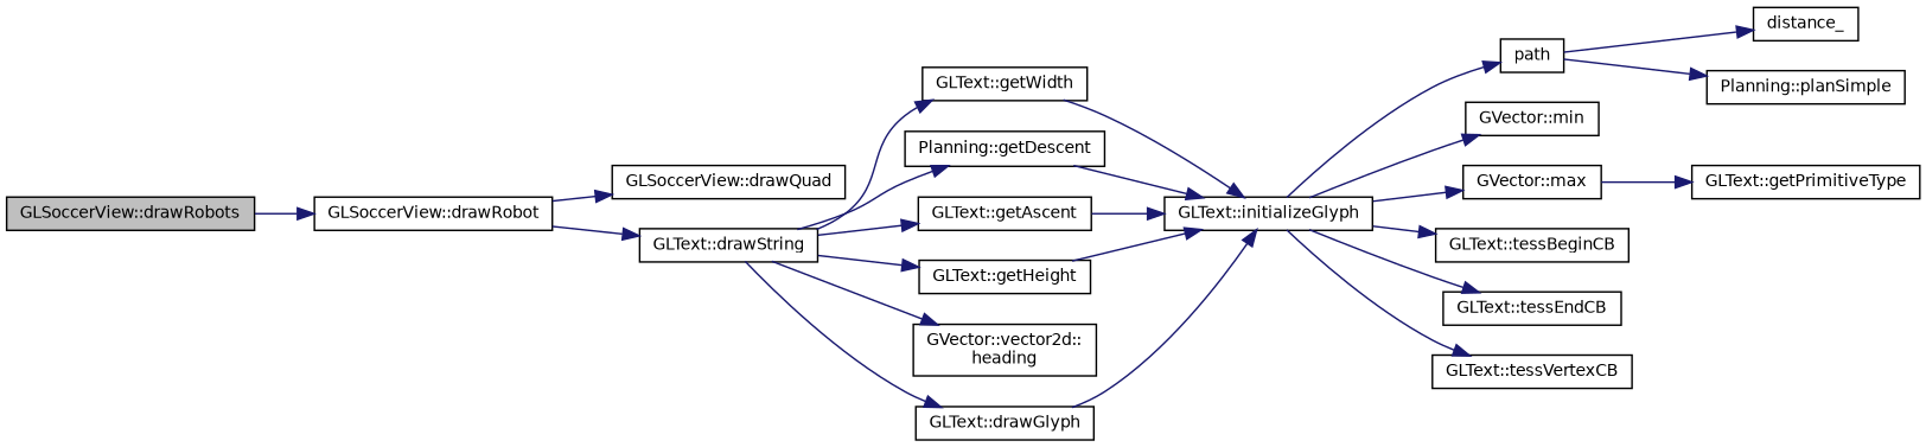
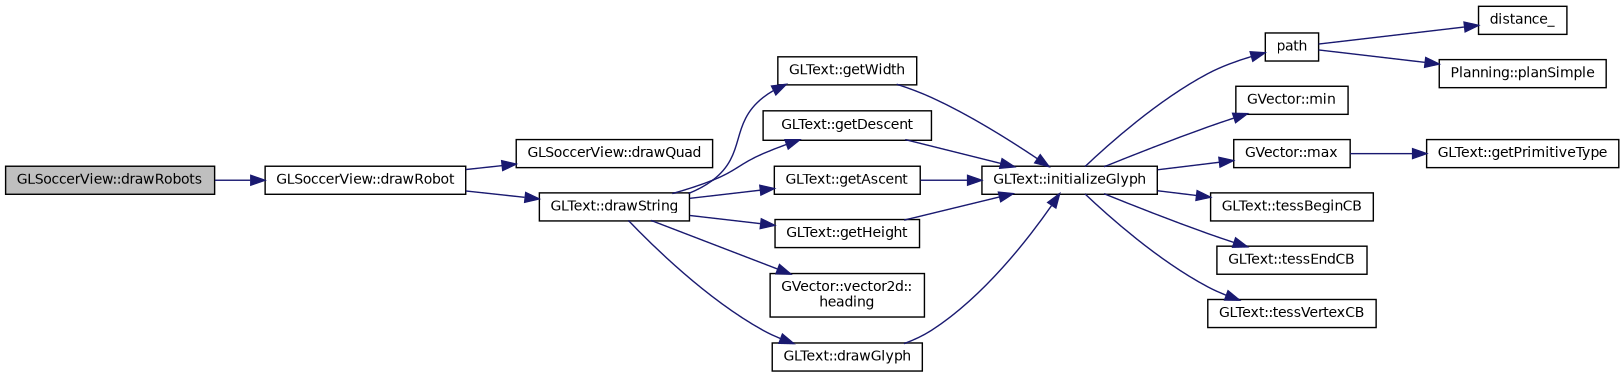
  digraph {
    rankdir=LR
    node [color=black fillcolor=white fontname=Helvetica fontsize=10 shape=record style=filled]
    edge [color=midnightblue fontname=Helvetica fontsize=10 labelfontname=Helvetica labelfontsize=10 style=solid]
    n1 [fillcolor=grey75 fontcolor=black height=0.2 label="GLSoccerView::drawRobots" width=0.4]
    n2 [height=0.2 label="GLSoccerView::drawRobot" width=0.4]
    n3 [height=0.2 label="GLSoccerView::drawQuad" width=0.4]
    n4 [height=0.2 label="GLText::drawString" width=0.4]
    n5 [height=0.2 label="GLText::getWidth" width=0.4]
-   n6 [height=0.2 label="Planning::getDescent" width=0.4]
+   n6 [height=0.2 label="GLText::getDescent" width=0.4]
    n7 [height=0.2 label="GLText::getAscent" width=0.4]
    n8 [height=0.2 label="GLText::getHeight" width=0.4]
    n9 [height=0.2 label="GVector::vector2d::\lheading" width=0.4]
    n10 [height=0.2 label="GLText::drawGlyph" width=0.4]
    n11 [height=0.2 label="GLText::initializeGlyph" width=0.4]
    n12 [height=0.2 label=path width=0.4]
    n13 [height=0.2 label="GVector::min" width=0.4]
    n14 [height=0.2 label="GVector::max" width=0.4]
    n15 [height=0.2 label="GLText::tessBeginCB" width=0.4]
    n16 [height=0.2 label="GLText::tessEndCB" width=0.4]
    n17 [height=0.2 label="GLText::tessVertexCB" width=0.4]
    n18 [height=0.2 label=distance_ width=0.4]
    n19 [height=0.2 label="Planning::planSimple" width=0.4]
    n20 [height=0.2 label="GLText::getPrimitiveType" width=0.4]
    n1 -> n2
    n2 -> n3
    n2 -> n4
    n4 -> n5
    n4 -> n6
    n4 -> n7
    n4 -> n8
    n4 -> n9
    n4 -> n10
    n5 -> n11
    n6 -> n11
    n7 -> n11
    n8 -> n11
    n10 -> n11
    n11 -> n12
    n11 -> n13
    n11 -> n14
    n11 -> n15
    n11 -> n16
    n11 -> n17
    n12 -> n18
    n12 -> n19
    n14 -> n20
  }
